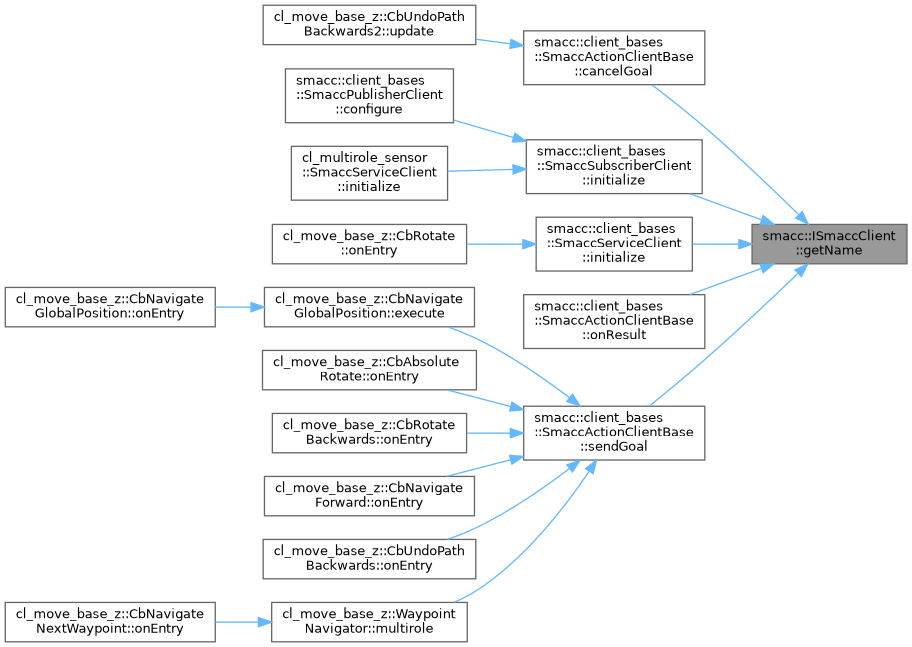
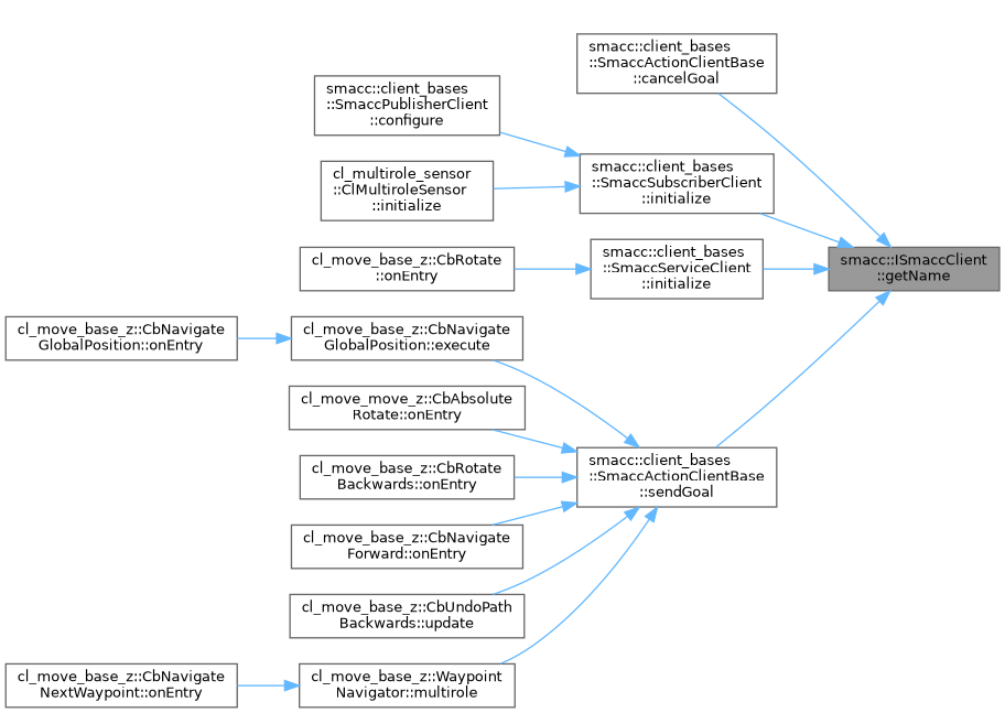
  digraph {
    rankdir=RL
    node [color=grey40 fillcolor=white fontname=Helvetica fontsize=10 shape=box style=filled]
    edge [color=steelblue1 dir=back fontname=Helvetica fontsize=10 labelfontname=Helvetica labelfontsize=10 style=solid]
    n1 [color=gray40 fillcolor=grey60 fontcolor=black height=0.2 label="smacc::ISmaccClient\l::getName" width=0.4]
    n2 [height=0.2 label="smacc::client_bases\l::SmaccActionClientBase\l::cancelGoal" width=0.4]
    n3 [height=0.2 label="smacc::client_bases\l::SmaccSubscriberClient\l::initialize" width=0.4]
    n4 [height=0.2 label="smacc::client_bases\l::SmaccServiceClient\l::initialize" width=0.4]
-   n5 [height=0.2 label="smacc::client_bases\l::SmaccActionClientBase\l::onResult" width=0.4]
    n6 [height=0.2 label="smacc::client_bases\l::SmaccActionClientBase\l::sendGoal" width=0.4]
-   n7 [height=0.2 label="cl_move_base_z::CbUndoPath\lBackwards2::update" width=0.4]
    n8 [height=0.2 label="smacc::client_bases\l::SmaccPublisherClient\l::configure" width=0.4]
-   n9 [height=0.2 label="cl_multirole_sensor\l::SmaccServiceClient\l::initialize" width=0.4]
+   n9 [height=0.2 label="cl_multirole_sensor\l::ClMultiroleSensor\l::initialize" width=0.4]
    n10 [height=0.2 label="cl_move_base_z::CbRotate\l::onEntry" width=0.4]
    n11 [height=0.2 label="cl_move_base_z::CbNavigate\lGlobalPosition::execute" width=0.4]
-   n12 [height=0.2 label="cl_move_base_z::CbAbsolute\lRotate::onEntry" width=0.4]
+   n12 [height=0.2 label="cl_move_move_z::CbAbsolute\lRotate::onEntry" width=0.4]
    n13 [height=0.2 label="cl_move_base_z::CbRotate\lBackwards::onEntry" width=0.4]
    n14 [height=0.2 label="cl_move_base_z::CbNavigate\lForward::onEntry" width=0.4]
-   n15 [height=0.2 label="cl_move_base_z::CbUndoPath\lBackwards::onEntry" width=0.4]
+   n15 [height=0.2 label="cl_move_base_z::CbUndoPath\lBackwards::update" width=0.4]
    n16 [height=0.2 label="cl_move_base_z::Waypoint\lNavigator::multirole" width=0.4]
    n17 [height=0.2 label="cl_move_base_z::CbNavigate\lGlobalPosition::onEntry" width=0.4]
    n18 [height=0.2 label="cl_move_base_z::CbNavigate\lNextWaypoint::onEntry" width=0.4]
    n1 -> n2
    n1 -> n3
    n1 -> n4
-   n1 -> n5
    n1 -> n6
-   n2 -> n7
    n3 -> n8
    n3 -> n9
    n4 -> n10
    n6 -> n11
    n6 -> n12
    n6 -> n13
    n6 -> n14
    n6 -> n15
    n6 -> n16
    n11 -> n17
    n16 -> n18
  }
